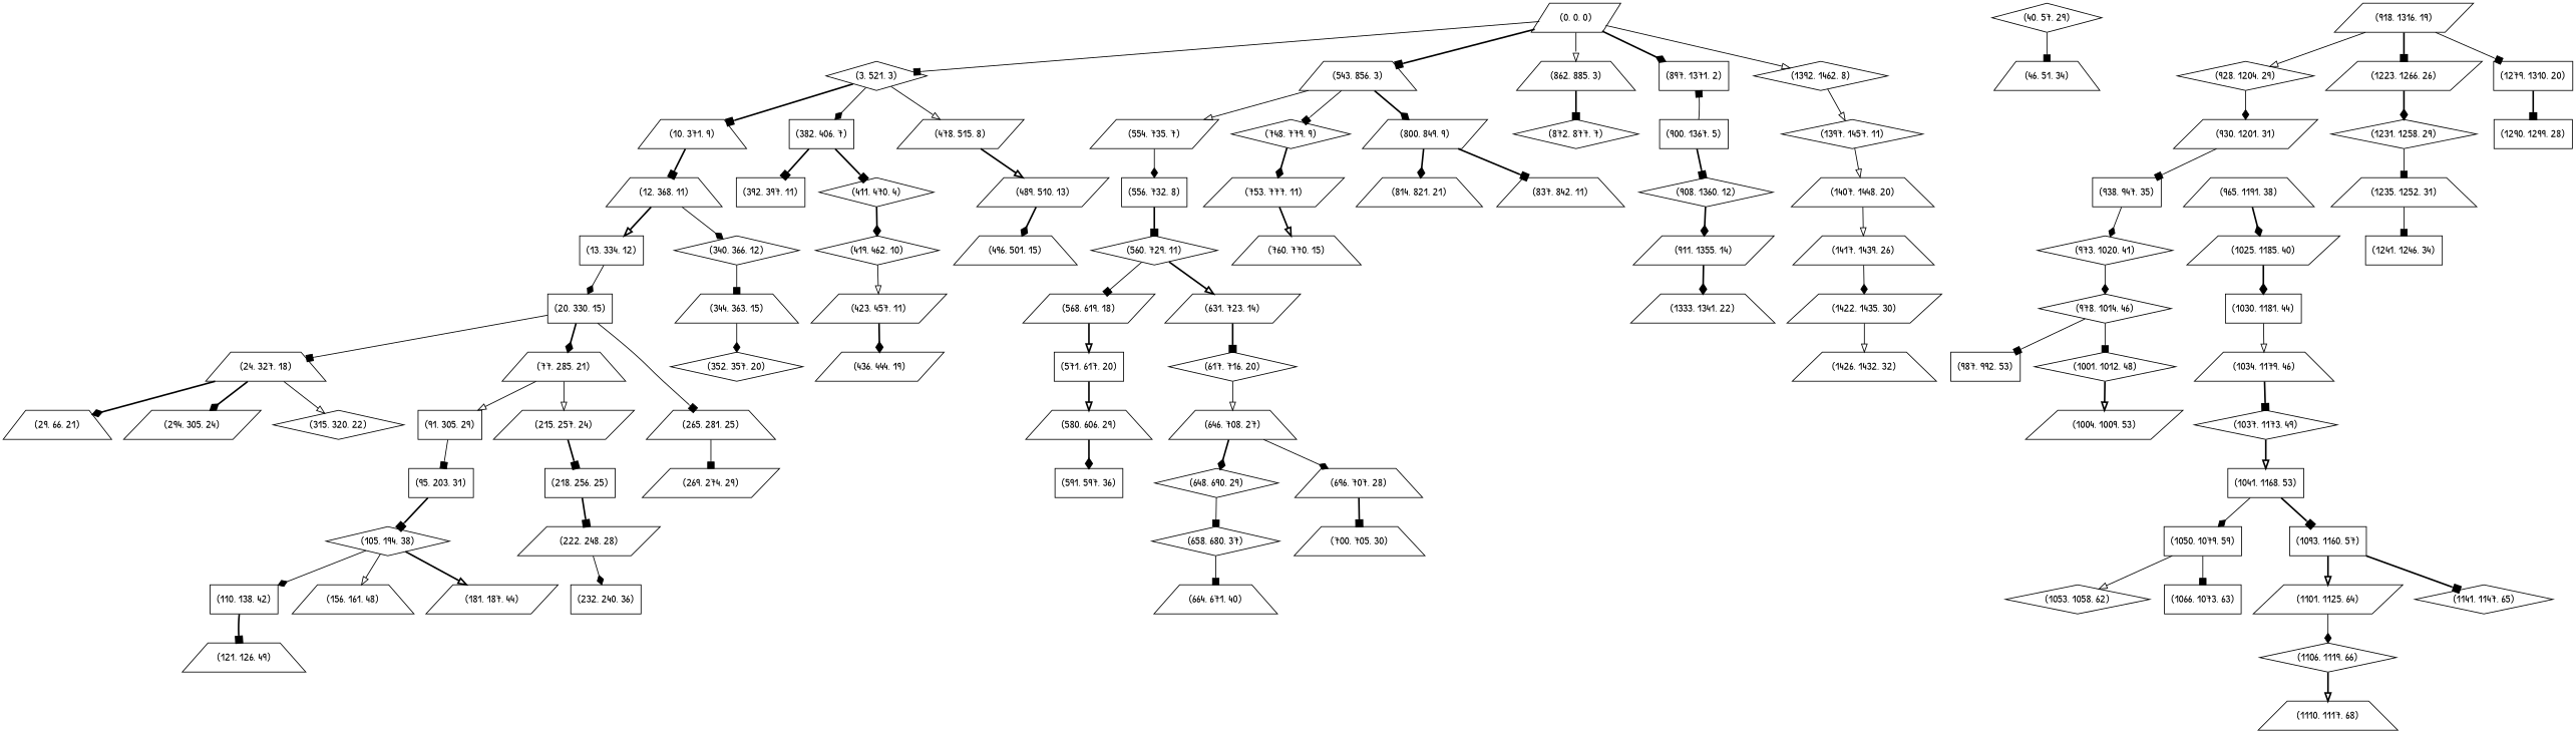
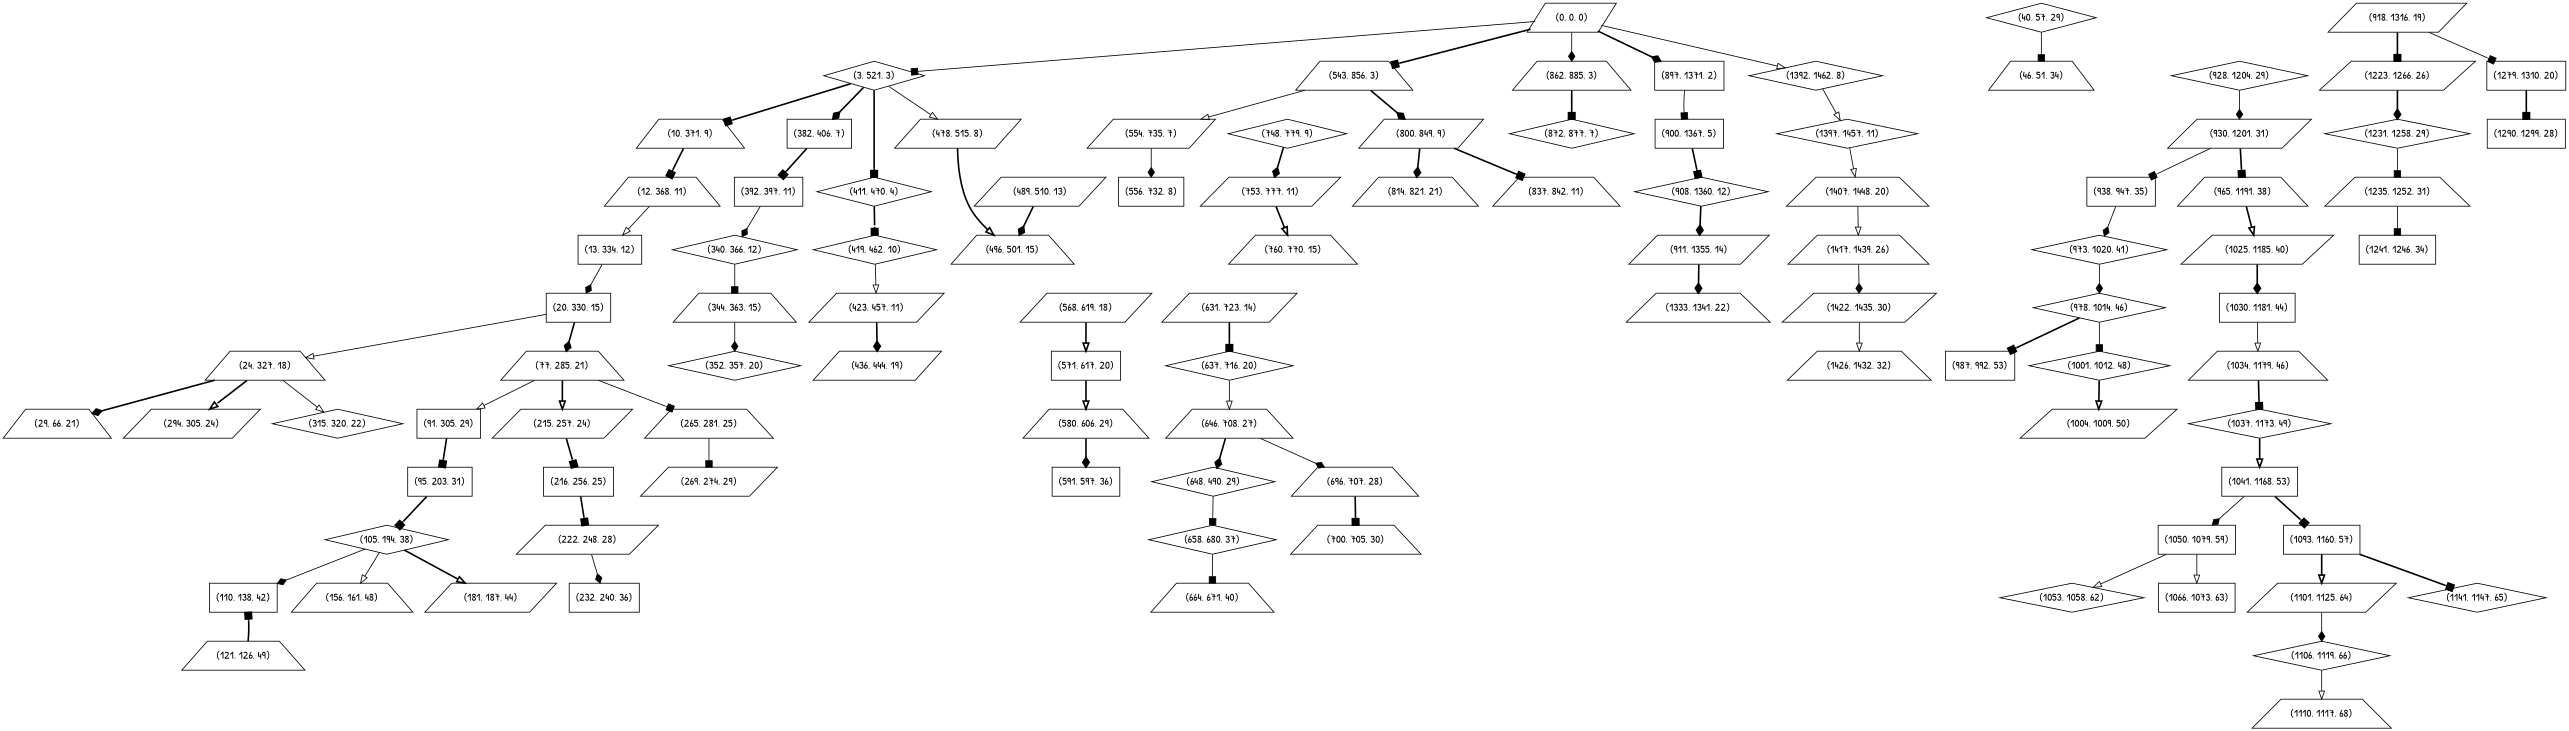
  digraph {
    fontname="Patrick Hand"
    node [fontname="Patrick Hand" shape=trapezium]
    edge [arrowhead=box fontname="Patrick Hand" style=bold]
    "(0, 0, 0)" [shape=parallelogram]
    "(3, 521, 3)" [shape=diamond]
    "(543, 856, 3)"
    "(862, 885, 3)"
    "(897, 1371, 2)" [shape=box]
    "(1392, 1462, 8)" [shape=diamond]
    "(10, 371, 9)"
    "(382, 406, 7)" [shape=box]
    "(411, 470, 4)" [shape=diamond]
    "(478, 515, 8)" [shape=parallelogram]
    "(554, 735, 7)" [shape=parallelogram]
    "(748, 779, 9)" [shape=diamond]
    "(800, 849, 9)" [shape=parallelogram]
    "(872, 877, 7)" [shape=diamond]
    "(900, 1367, 5)" [shape=box]
    "(1397, 1457, 11)" [shape=diamond]
    "(12, 368, 11)"
    "(392, 397, 11)" [shape=box]
    "(419, 462, 10)" [shape=diamond]
    "(489, 510, 13)" [shape=parallelogram]
    "(13, 334, 12)" [shape=box]
    "(340, 366, 12)" [shape=diamond]
    "(20, 330, 15)" [shape=box]
    "(344, 363, 15)"
    "(24, 327, 18)"
    "(77, 285, 21)"
    "(29, 66, 21)"
    "(294, 305, 24)" [shape=parallelogram]
    "(315, 320, 22)" [shape=diamond]
    n30 [label="(91, 305, 29)" shape=box]
    "(215, 257, 24)" [shape=parallelogram]
    "(265, 281, 25)"
    "(40, 57, 29)" [shape=diamond]
    "(46, 51, 34)"
    "(95, 203, 31)" [shape=box]
-   "(218, 256, 25)" [shape=box]
+   "(218, 256, 25)" [shape=box label="(216, 256, 25)"]
    "(269, 274, 29)" [shape=parallelogram]
    "(105, 194, 38)" [shape=diamond]
    "(110, 138, 42)" [shape=box]
    "(156, 161, 48)"
    "(181, 187, 44)" [shape=parallelogram]
    "(121, 126, 49)"
    "(222, 248, 28)" [shape=parallelogram]
    "(232, 240, 36)" [shape=box]
    "(352, 357, 20)" [shape=diamond]
    "(423, 457, 11)" [shape=parallelogram]
    "(436, 444, 19)" [shape=parallelogram]
    "(496, 501, 15)"
    "(556, 732, 8)" [shape=box]
    "(753, 777, 11)" [shape=parallelogram]
    "(814, 821, 21)"
    "(837, 842, 11)"
-   "(560, 729, 11)" [shape=diamond]
    "(568, 619, 18)" [shape=parallelogram]
    "(631, 723, 14)" [shape=parallelogram]
    "(571, 617, 20)" [shape=box]
-   "(637, 716, 20)" [shape=diamond label="(617, 716, 20)"]
+   "(637, 716, 20)" [shape=diamond]
    "(580, 606, 29)"
    "(591, 597, 36)" [shape=box]
    "(646, 708, 27)"
-   "(648, 690, 29)" [shape=diamond]
+   "(648, 690, 29)" [shape=diamond label="(648, 490, 29)"]
    "(696, 707, 28)"
    "(658, 680, 37)" [shape=diamond]
    "(700, 705, 30)"
    "(664, 671, 40)"
    "(760, 770, 15)"
    "(908, 1360, 12)" [shape=diamond]
    "(911, 1355, 14)" [shape=parallelogram]
    "(1333, 1341, 22)"
    "(918, 1316, 19)" [shape=parallelogram]
    "(928, 1204, 29)" [shape=diamond]
    "(1223, 1266, 26)" [shape=parallelogram]
    "(1279, 1310, 20)" [shape=box]
    "(930, 1201, 31)" [shape=parallelogram]
    "(1231, 1258, 29)" [shape=diamond]
    "(1290, 1299, 28)" [shape=box]
    "(938, 947, 35)" [shape=box]
    "(965, 1191, 38)"
    "(973, 1020, 41)" [shape=diamond]
    "(1025, 1185, 40)" [shape=parallelogram]
    "(978, 1014, 46)" [shape=diamond]
    "(1030, 1181, 44)" [shape=box]
    "(987, 992, 53)" [shape=box]
    "(1001, 1012, 48)" [shape=diamond]
-   "(1004, 1009, 50)" [shape=parallelogram label="(1004, 1009, 53)"]
+   "(1004, 1009, 50)" [shape=parallelogram]
    "(1034, 1179, 46)"
    "(1037, 1173, 49)" [shape=diamond]
    "(1041, 1168, 53)" [shape=box]
    "(1050, 1079, 59)" [shape=box]
    "(1093, 1160, 57)" [shape=box]
    "(1053, 1058, 62)" [shape=diamond]
    "(1066, 1073, 63)" [shape=box]
    "(1101, 1125, 64)" [shape=parallelogram]
    "(1141, 1147, 65)" [shape=diamond]
    "(1106, 1119, 66)" [shape=diamond]
    "(1110, 1117, 68)"
    "(1235, 1252, 31)"
    "(1241, 1246, 34)" [shape=box]
    "(1407, 1448, 20)"
    "(1417, 1439, 26)"
    "(1422, 1435, 30)" [shape=parallelogram]
    "(1426, 1432, 32)"
    "(0, 0, 0)" -> "(3, 521, 3)" [style=solid]
    "(0, 0, 0)" -> "(543, 856, 3)"
-   "(0, 0, 0)" -> "(862, 885, 3)" [arrowhead=onormal style=solid]
+   "(0, 0, 0)" -> "(862, 885, 3)" [arrowhead=diamond style=solid]
    "(0, 0, 0)" -> "(897, 1371, 2)" [arrowhead=diamond]
    "(0, 0, 0)" -> "(1392, 1462, 8)" [arrowhead=onormal style=solid]
    "(3, 521, 3)" -> "(10, 371, 9)"
-   "(3, 521, 3)" -> "(382, 406, 7)" [arrowhead=diamond style=solid]
-   "(382, 406, 7)" -> "(411, 470, 4)"
+   "(3, 521, 3)" -> "(382, 406, 7)" [arrowhead=diamond]
+   "(3, 521, 3)" -> "(411, 470, 4)"
    "(3, 521, 3)" -> "(478, 515, 8)" [arrowhead=onormal style=solid]
    "(543, 856, 3)" -> "(554, 735, 7)" [arrowhead=onormal style=solid]
-   "(543, 856, 3)" -> "(748, 779, 9)" [style=solid]
    "(543, 856, 3)" -> "(800, 849, 9)" [arrowhead=diamond]
    "(862, 885, 3)" -> "(872, 877, 7)"
-   "(900, 1367, 5)" -> "(897, 1371, 2)" [style=solid]
+   "(897, 1371, 2)" -> "(900, 1367, 5)" [style=solid]
    "(1392, 1462, 8)" -> "(1397, 1457, 11)" [arrowhead=onormal style=solid]
    "(10, 371, 9)" -> "(12, 368, 11)"
    "(382, 406, 7)" -> "(392, 397, 11)"
-   "(411, 470, 4)" -> "(419, 462, 10)" [arrowhead=diamond]
-   "(478, 515, 8)" -> "(489, 510, 13)" [arrowhead=onormal]
+   "(411, 470, 4)" -> "(419, 462, 10)"
+   "(478, 515, 8)" -> "(496, 501, 15)" [arrowhead=onormal]
    "(554, 735, 7)" -> "(556, 732, 8)" [arrowhead=diamond style=solid]
    "(748, 779, 9)" -> "(753, 777, 11)" [arrowhead=diamond]
    "(800, 849, 9)" -> "(814, 821, 21)" [arrowhead=diamond]
    "(800, 849, 9)" -> "(837, 842, 11)"
    "(900, 1367, 5)" -> "(908, 1360, 12)"
    "(1397, 1457, 11)" -> "(1407, 1448, 20)" [arrowhead=onormal style=solid]
-   "(12, 368, 11)" -> "(13, 334, 12)" [arrowhead=onormal]
-   "(12, 368, 11)" -> "(340, 366, 12)" [arrowhead=diamond style=solid]
+   "(12, 368, 11)" -> "(13, 334, 12)" [arrowhead=onormal style=solid]
+   "(392, 397, 11)" -> "(340, 366, 12)" [arrowhead=diamond style=solid]
    "(419, 462, 10)" -> "(423, 457, 11)" [arrowhead=onormal style=solid]
    "(489, 510, 13)" -> "(496, 501, 15)" [arrowhead=diamond]
    "(13, 334, 12)" -> "(20, 330, 15)" [arrowhead=diamond style=solid]
    "(340, 366, 12)" -> "(344, 363, 15)" [style=solid]
-   "(20, 330, 15)" -> "(24, 327, 18)" [style=solid]
+   "(20, 330, 15)" -> "(24, 327, 18)" [arrowhead=onormal style=solid]
    "(20, 330, 15)" -> "(77, 285, 21)" [arrowhead=diamond]
    "(344, 363, 15)" -> "(352, 357, 20)" [arrowhead=diamond style=solid]
    "(24, 327, 18)" -> "(29, 66, 21)" [arrowhead=diamond]
-   "(24, 327, 18)" -> "(294, 305, 24)" [arrowhead=diamond]
+   "(24, 327, 18)" -> "(294, 305, 24)" [arrowhead=onormal]
    "(24, 327, 18)" -> "(315, 320, 22)" [arrowhead=onormal style=solid]
    "(77, 285, 21)" -> n30 [arrowhead=onormal style=solid]
-   "(77, 285, 21)" -> "(215, 257, 24)" [arrowhead=onormal style=solid]
-   "(20, 330, 15)" -> "(265, 281, 25)" [style=solid]
-   n30 -> "(95, 203, 31)" [style=solid]
+   "(77, 285, 21)" -> "(215, 257, 24)" [arrowhead=onormal]
+   "(77, 285, 21)" -> "(265, 281, 25)" [style=solid]
+   n30 -> "(95, 203, 31)"
    "(215, 257, 24)" -> "(218, 256, 25)"
    "(265, 281, 25)" -> "(269, 274, 29)" [style=solid]
    "(40, 57, 29)" -> "(46, 51, 34)" [style=solid]
    "(95, 203, 31)" -> "(105, 194, 38)"
    "(218, 256, 25)" -> "(222, 248, 28)"
    "(105, 194, 38)" -> "(110, 138, 42)" [arrowhead=diamond style=solid]
    "(105, 194, 38)" -> "(156, 161, 48)" [arrowhead=onormal style=solid]
    "(105, 194, 38)" -> "(181, 187, 44)" [arrowhead=onormal]
-   "(110, 138, 42)" -> "(121, 126, 49)"
+   "(121, 126, 49)" -> "(110, 138, 42)"
    "(222, 248, 28)" -> "(232, 240, 36)" [arrowhead=diamond style=solid]
    "(423, 457, 11)" -> "(436, 444, 19)" [arrowhead=diamond]
-   "(556, 732, 8)" -> "(560, 729, 11)"
    "(753, 777, 11)" -> "(760, 770, 15)" [arrowhead=onormal]
-   "(560, 729, 11)" -> "(568, 619, 18)" [style=solid]
-   "(560, 729, 11)" -> "(631, 723, 14)" [arrowhead=onormal]
    "(568, 619, 18)" -> "(571, 617, 20)" [arrowhead=onormal]
    "(631, 723, 14)" -> "(637, 716, 20)"
    "(571, 617, 20)" -> "(580, 606, 29)" [arrowhead=onormal]
    "(637, 716, 20)" -> "(646, 708, 27)" [arrowhead=onormal style=solid]
    "(580, 606, 29)" -> "(591, 597, 36)" [arrowhead=diamond]
    "(646, 708, 27)" -> "(648, 690, 29)" [arrowhead=diamond]
    "(646, 708, 27)" -> "(696, 707, 28)" [arrowhead=diamond style=solid]
    "(648, 690, 29)" -> "(658, 680, 37)" [style=solid]
    "(696, 707, 28)" -> "(700, 705, 30)"
    "(658, 680, 37)" -> "(664, 671, 40)" [style=solid]
    "(908, 1360, 12)" -> "(911, 1355, 14)" [arrowhead=diamond]
    "(911, 1355, 14)" -> "(1333, 1341, 22)" [arrowhead=diamond]
-   "(918, 1316, 19)" -> "(928, 1204, 29)" [arrowhead=onormal style=solid]
    "(918, 1316, 19)" -> "(1223, 1266, 26)"
    "(918, 1316, 19)" -> "(1279, 1310, 20)" [style=solid]
    "(928, 1204, 29)" -> "(930, 1201, 31)" [arrowhead=diamond style=solid]
    "(1223, 1266, 26)" -> "(1231, 1258, 29)" [arrowhead=diamond]
    "(1279, 1310, 20)" -> "(1290, 1299, 28)"
    "(930, 1201, 31)" -> "(938, 947, 35)" [style=solid]
+   "(930, 1201, 31)" -> "(965, 1191, 38)"
    "(1231, 1258, 29)" -> "(1235, 1252, 31)" [style=solid]
    "(938, 947, 35)" -> "(973, 1020, 41)" [arrowhead=diamond style=solid]
-   "(965, 1191, 38)" -> "(1025, 1185, 40)" [arrowhead=diamond]
+   "(965, 1191, 38)" -> "(1025, 1185, 40)" [arrowhead=onormal]
    "(973, 1020, 41)" -> "(978, 1014, 46)" [arrowhead=diamond style=solid]
    "(1025, 1185, 40)" -> "(1030, 1181, 44)" [arrowhead=diamond]
-   "(978, 1014, 46)" -> "(987, 992, 53)" [style=solid]
+   "(978, 1014, 46)" -> "(987, 992, 53)"
    "(978, 1014, 46)" -> "(1001, 1012, 48)" [style=solid]
    "(1030, 1181, 44)" -> "(1034, 1179, 46)" [arrowhead=onormal style=solid]
    "(1001, 1012, 48)" -> "(1004, 1009, 50)" [arrowhead=onormal]
    "(1034, 1179, 46)" -> "(1037, 1173, 49)"
    "(1037, 1173, 49)" -> "(1041, 1168, 53)" [arrowhead=onormal]
    "(1041, 1168, 53)" -> "(1050, 1079, 59)" [arrowhead=diamond style=solid]
    "(1041, 1168, 53)" -> "(1093, 1160, 57)"
    "(1050, 1079, 59)" -> "(1053, 1058, 62)" [arrowhead=onormal style=solid]
-   "(1050, 1079, 59)" -> "(1066, 1073, 63)" [style=solid]
+   "(1050, 1079, 59)" -> "(1066, 1073, 63)" [arrowhead=onormal style=solid]
    "(1093, 1160, 57)" -> "(1101, 1125, 64)" [arrowhead=onormal]
    "(1093, 1160, 57)" -> "(1141, 1147, 65)"
    "(1101, 1125, 64)" -> "(1106, 1119, 66)" [arrowhead=diamond style=solid]
-   "(1106, 1119, 66)" -> "(1110, 1117, 68)" [arrowhead=onormal]
+   "(1106, 1119, 66)" -> "(1110, 1117, 68)" [arrowhead=onormal style=solid]
    "(1235, 1252, 31)" -> "(1241, 1246, 34)" [style=solid]
    "(1407, 1448, 20)" -> "(1417, 1439, 26)" [arrowhead=onormal style=solid]
    "(1417, 1439, 26)" -> "(1422, 1435, 30)" [arrowhead=diamond style=solid]
    "(1422, 1435, 30)" -> "(1426, 1432, 32)" [arrowhead=onormal style=solid]
  }
